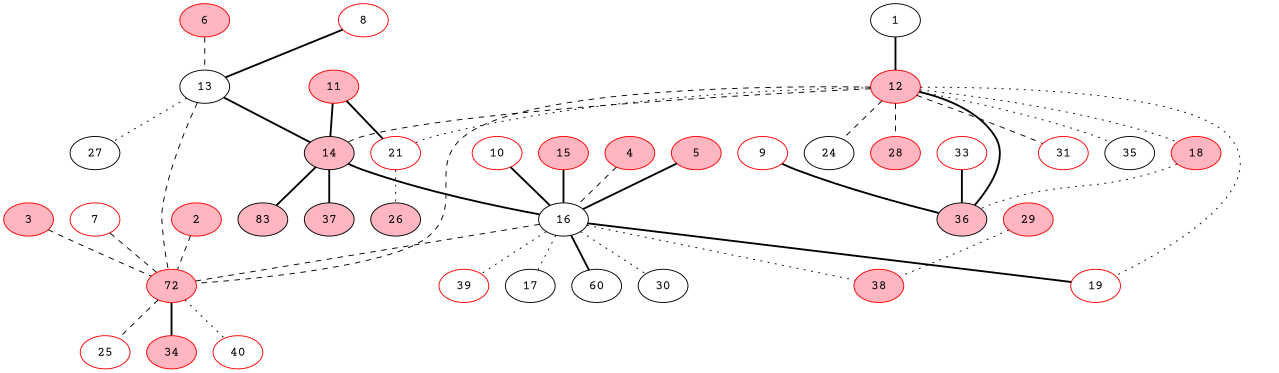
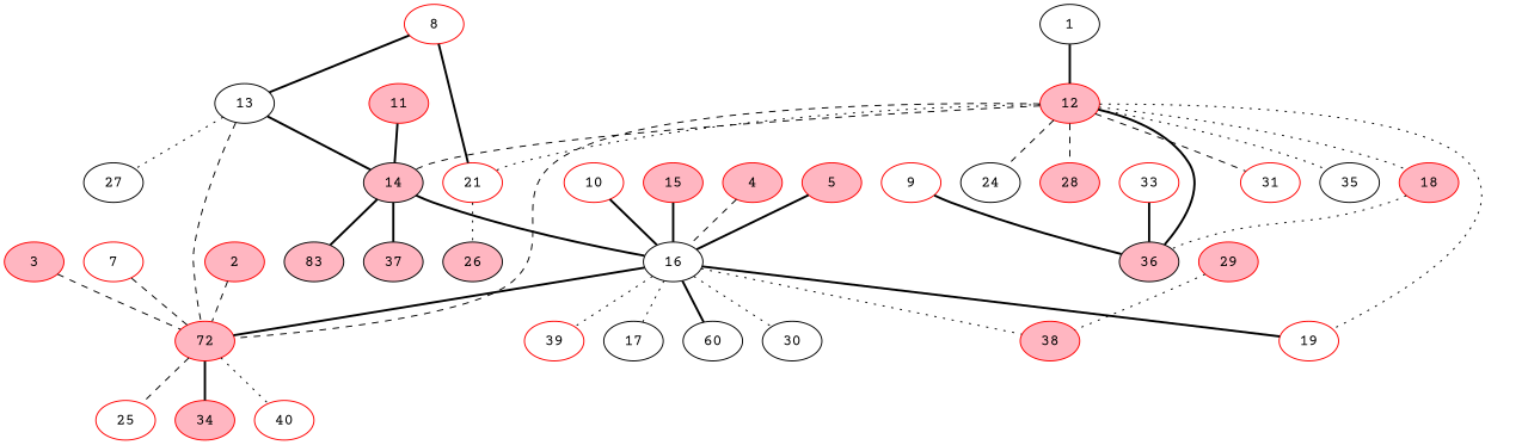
  graph {
    fontname="Courier Prime"
    node [color=red fillcolor=white fontname="Courier Prime" style=filled]
    edge [fontname="Courier Prime" style=bold weight=1.0]
    1 [color=black]
    12 [fillcolor=lightpink]
    n3 [fillcolor=lightpink label=72]
    21
    36 [color=black fillcolor=lightpink]
    14 [color=black fillcolor=lightpink]
    18 [fillcolor=lightpink]
    24 [color=black]
    28 [fillcolor=lightpink]
    31
    35 [color=black]
    19
    2 [fillcolor=lightpink]
    25
    34 [fillcolor=lightpink]
    40
    3 [fillcolor=lightpink]
    4 [fillcolor=lightpink]
    16 [color=black]
    17 [color=black]
    n21 [color=black label=60]
    30 [color=black]
    38 [fillcolor=lightpink]
    39
    5 [fillcolor=lightpink]
-   6 [fillcolor=lightpink]
    13 [color=black]
    27 [color=black]
    7
    8
    26 [color=black fillcolor=lightpink]
    9
    10
    11 [fillcolor=lightpink]
    n35 [color=black fillcolor=lightpink label=83]
    37 [color=black fillcolor=lightpink]
    15 [fillcolor=lightpink]
    29 [fillcolor=lightpink]
    33
    1 -- 12
    12 -- n3 [style=dashed]
    12 -- 21 [style=dotted]
    12 -- 36
    12 -- 14 [style=dashed]
    12 -- 18 [style=dotted]
    12 -- 24 [style=dashed weight=2.0]
    12 -- 28 [style=dashed]
    12 -- 31 [style=dashed]
    12 -- 35 [style=dotted]
    12 -- 19 [style=dotted]
    n3 -- 25 [style=dashed]
    n3 -- 34
    n3 -- 40 [style=dotted]
    21 -- 26 [style=dotted]
    14 -- 16
    14 -- n35
    14 -- 37
    18 -- 36 [style=dotted]
    2 -- n3 [style=dashed]
    3 -- n3 [style=dashed]
    4 -- 16 [style=dashed]
-   16 -- n3 [style=dashed]
+   16 -- n3
    16 -- 19
    16 -- 17 [style=dotted]
    16 -- n21
    16 -- 30 [style=dotted]
    16 -- 38 [style=dotted]
    16 -- 39 [style=dotted]
    5 -- 16
-   6 -- 13 [style=dashed]
    13 -- n3 [style=dashed]
    13 -- 14
    13 -- 27 [style=dotted]
    7 -- n3 [style=dashed]
-   11 -- 21
+   8 -- 21
    8 -- 13
    9 -- 36
    10 -- 16 [weight=2.0]
    11 -- 14
    15 -- 16
    29 -- 38 [style=dotted]
    33 -- 36
  }
